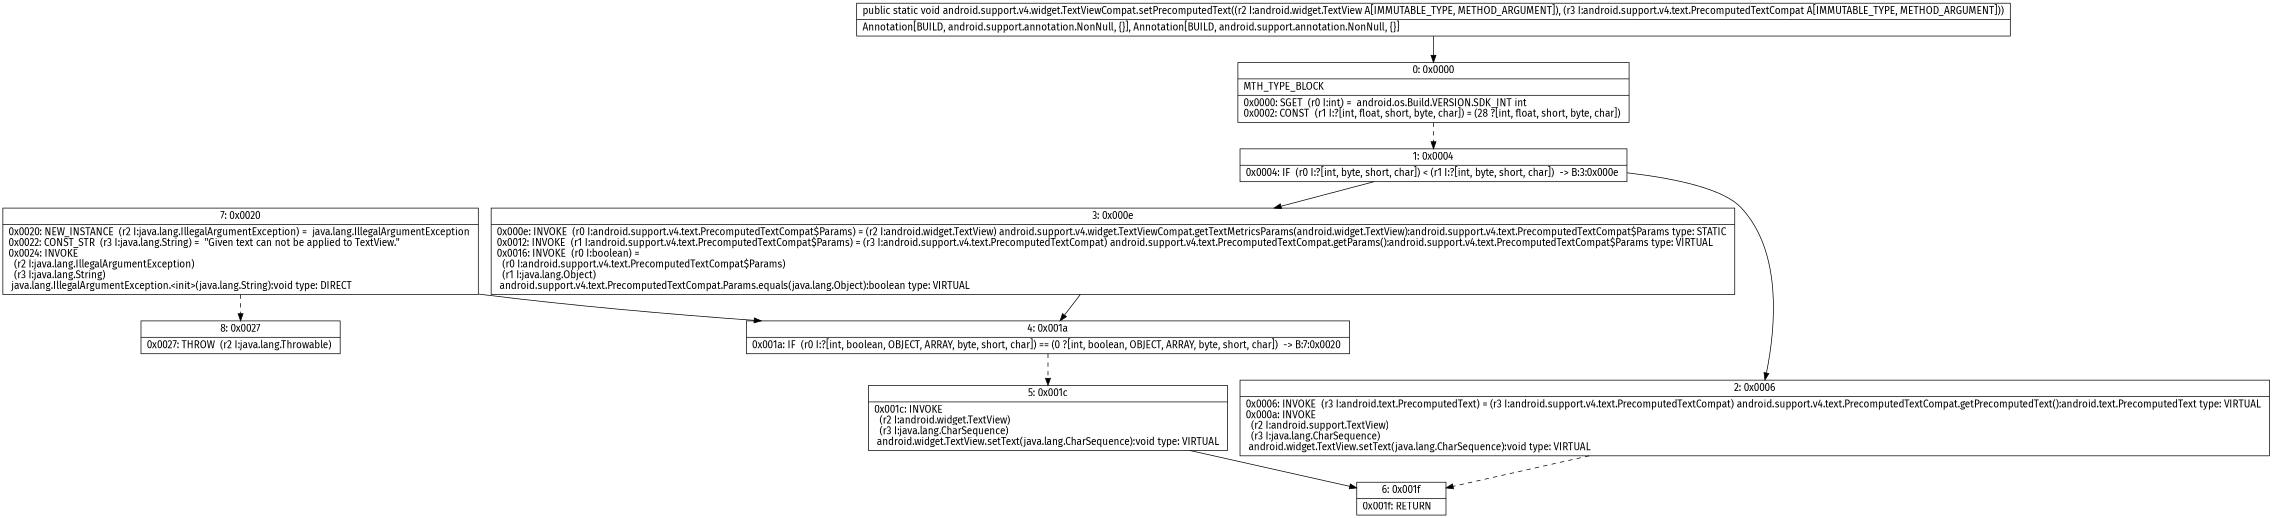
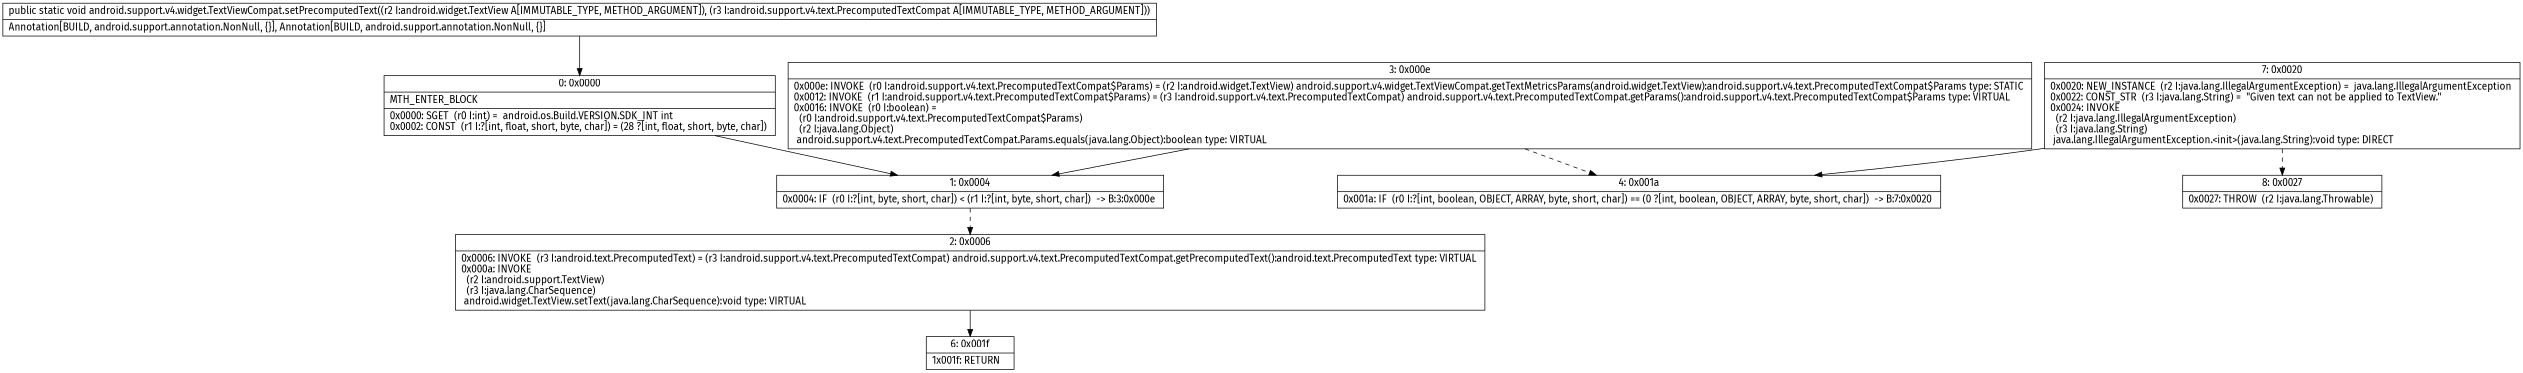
  digraph {
    fontname="Fira Sans"
    node [fontname="Fira Sans" shape=record]
    edge [fontname="Fira Sans"]
-   n1 [label="{0\:\ 0x0000|MTH_TYPE_BLOCK\l|0x0000: SGET  (r0 I:int) =  android.os.Build.VERSION.SDK_INT int \l0x0002: CONST  (r1 I:?[int, float, short, byte, char]) = (28 ?[int, float, short, byte, char]) \l}"]
+   n1 [label="{0\:\ 0x0000|MTH_ENTER_BLOCK\l|0x0000: SGET  (r0 I:int) =  android.os.Build.VERSION.SDK_INT int \l0x0002: CONST  (r1 I:?[int, float, short, byte, char]) = (28 ?[int, float, short, byte, char]) \l}"]
    n2 [label="{1\:\ 0x0004|0x0004: IF  (r0 I:?[int, byte, short, char]) \< (r1 I:?[int, byte, short, char])  \-\> B:3:0x000e \l}"]
    n3 [label="{2\:\ 0x0006|0x0006: INVOKE  (r3 I:android.text.PrecomputedText) = (r3 I:android.support.v4.text.PrecomputedTextCompat) android.support.v4.text.PrecomputedTextCompat.getPrecomputedText():android.text.PrecomputedText type: VIRTUAL \l0x000a: INVOKE  \l  (r2 I:android.support.TextView)\l  (r3 I:java.lang.CharSequence)\l android.widget.TextView.setText(java.lang.CharSequence):void type: VIRTUAL \l}"]
-   n4 [label="{3\:\ 0x000e|0x000e: INVOKE  (r0 I:android.support.v4.text.PrecomputedTextCompat$Params) = (r2 I:android.widget.TextView) android.support.v4.widget.TextViewCompat.getTextMetricsParams(android.widget.TextView):android.support.v4.text.PrecomputedTextCompat$Params type: STATIC \l0x0012: INVOKE  (r1 I:android.support.v4.text.PrecomputedTextCompat$Params) = (r3 I:android.support.v4.text.PrecomputedTextCompat) android.support.v4.text.PrecomputedTextCompat.getParams():android.support.v4.text.PrecomputedTextCompat$Params type: VIRTUAL \l0x0016: INVOKE  (r0 I:boolean) = \l  (r0 I:android.support.v4.text.PrecomputedTextCompat$Params)\l  (r1 I:java.lang.Object)\l android.support.v4.text.PrecomputedTextCompat.Params.equals(java.lang.Object):boolean type: VIRTUAL \l}"]
-   n5 [label="{6\:\ 0x001f|0x001f: RETURN   \l}"]
+   n4 [label="{3\:\ 0x000e|0x000e: INVOKE  (r0 I:android.support.v4.text.PrecomputedTextCompat$Params) = (r2 I:android.widget.TextView) android.support.v4.widget.TextViewCompat.getTextMetricsParams(android.widget.TextView):android.support.v4.text.PrecomputedTextCompat$Params type: STATIC \l0x0012: INVOKE  (r1 I:android.support.v4.text.PrecomputedTextCompat$Params) = (r3 I:android.support.v4.text.PrecomputedTextCompat) android.support.v4.text.PrecomputedTextCompat.getParams():android.support.v4.text.PrecomputedTextCompat$Params type: VIRTUAL \l0x0016: INVOKE  (r0 I:boolean) = \l  (r0 I:android.support.v4.text.PrecomputedTextCompat$Params)\l  (r2 I:java.lang.Object)\l android.support.v4.text.PrecomputedTextCompat.Params.equals(java.lang.Object):boolean type: VIRTUAL \l}"]
+   n5 [label="{6\:\ 0x001f|1x001f: RETURN   \l}"]
    n6 [label="{4\:\ 0x001a|0x001a: IF  (r0 I:?[int, boolean, OBJECT, ARRAY, byte, short, char]) == (0 ?[int, boolean, OBJECT, ARRAY, byte, short, char])  \-\> B:7:0x0020 \l}"]
-   n7 [label="{5\:\ 0x001c|0x001c: INVOKE  \l  (r2 I:android.widget.TextView)\l  (r3 I:java.lang.CharSequence)\l android.widget.TextView.setText(java.lang.CharSequence):void type: VIRTUAL \l}"]
    n8 [label="{7\:\ 0x0020|0x0020: NEW_INSTANCE  (r2 I:java.lang.IllegalArgumentException) =  java.lang.IllegalArgumentException \l0x0022: CONST_STR  (r3 I:java.lang.String) =  \"Given text can not be applied to TextView.\" \l0x0024: INVOKE  \l  (r2 I:java.lang.IllegalArgumentException)\l  (r3 I:java.lang.String)\l java.lang.IllegalArgumentException.\<init\>(java.lang.String):void type: DIRECT \l}"]
    n9 [label="{8\:\ 0x0027|0x0027: THROW  (r2 I:java.lang.Throwable) \l}"]
    n10 [label="{public static void android.support.v4.widget.TextViewCompat.setPrecomputedText((r2 I:android.widget.TextView A[IMMUTABLE_TYPE, METHOD_ARGUMENT]), (r3 I:android.support.v4.text.PrecomputedTextCompat A[IMMUTABLE_TYPE, METHOD_ARGUMENT]))  | Annotation[BUILD, android.support.annotation.NonNull, \{\}], Annotation[BUILD, android.support.annotation.NonNull, \{\}]\l}"]
-   n1 -> n2 [style=dashed]
-   n2 -> n3 [style=solid]
-   n2 -> n4
-   n3 -> n5 [style=dashed]
-   n4 -> n6
-   n6 -> n7 [style=dashed]
-   n7 -> n5
+   n1 -> n2
+   n2 -> n3 [style=dashed]
+   n4 -> n2
+   n3 -> n5
+   n4 -> n6 [style=dashed]
    n8 -> n6
    n8 -> n9 [style=dashed]
    n10 -> n1
  }
